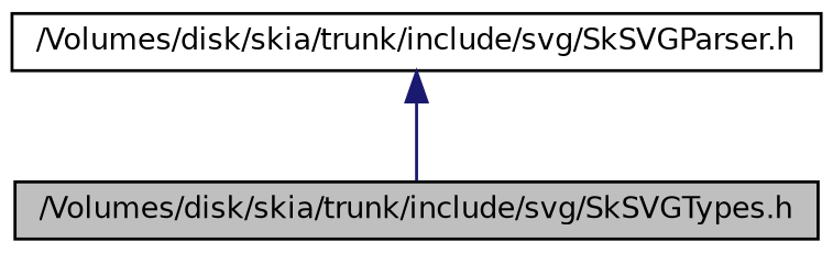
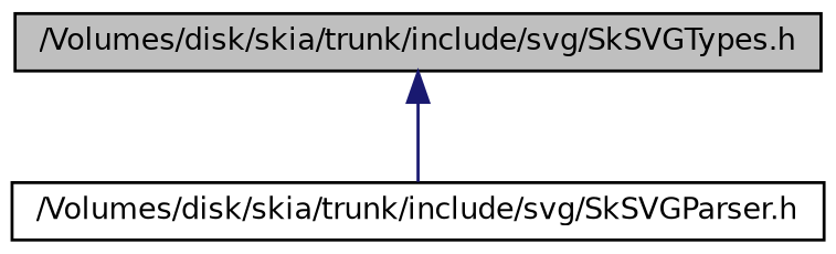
  digraph {
    fontname="DejaVu Sans"
    node [color=black fontname="DejaVu Sans" fontsize=10 shape=record style=filled]
    n1 [fillcolor=grey75 fontcolor=black height=0.2 label="/Volumes/disk/skia/trunk/include/svg/SkSVGTypes.h" width=0.4]
    n2 [fillcolor=white height=0.2 label="/Volumes/disk/skia/trunk/include/svg/SkSVGParser.h" width=0.4]
-   n2 -> n1 [color=midnightblue dir=back fontname="DejaVu Sans" fontsize=10 labelfontname=FreeSans labelfontsize=10 style=solid]
+   n1 -> n2 [color=midnightblue dir=back fontname="DejaVu Sans" fontsize=10 labelfontname=FreeSans labelfontsize=10 style=solid]
  }
